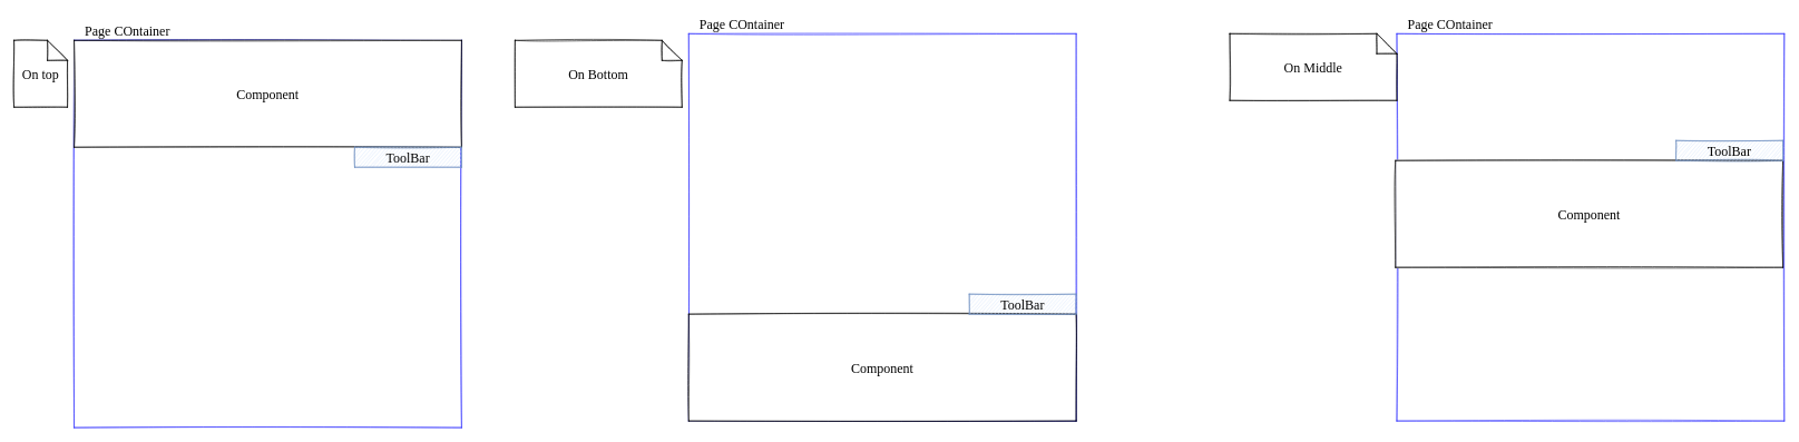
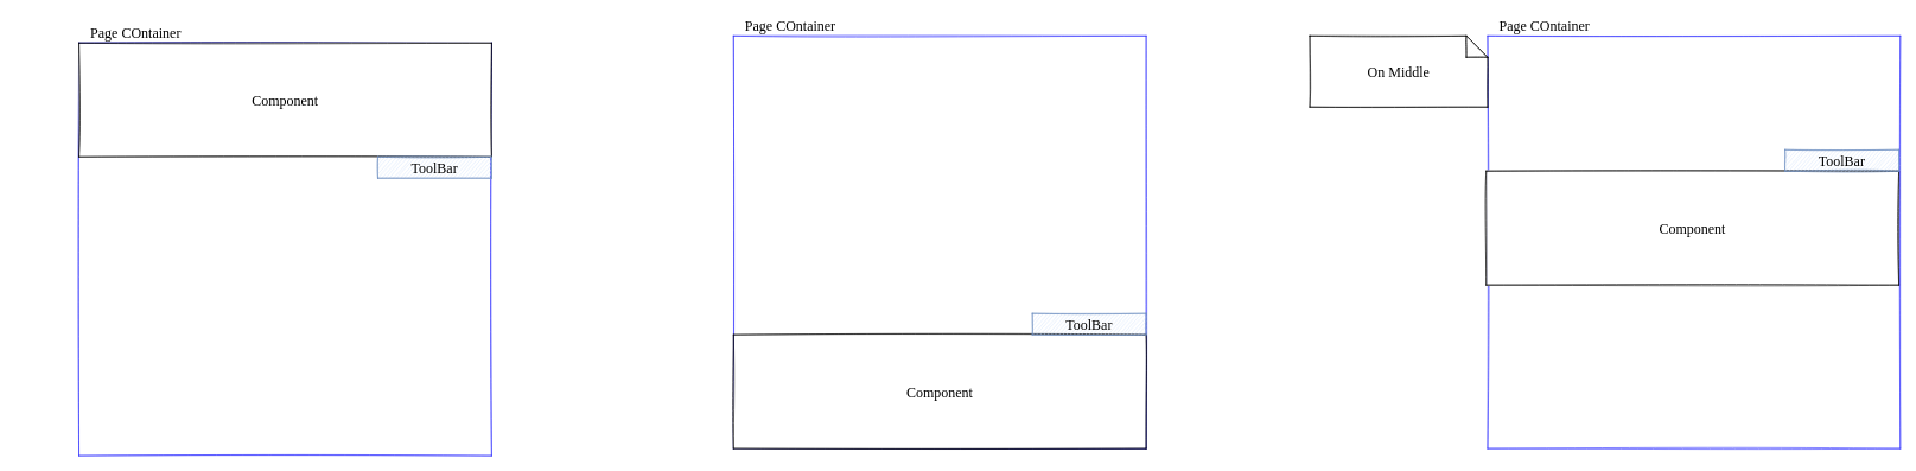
  <mxCell id="0" />
  <mxCell id="1" parent="0" />
  <mxCell id="2" value="" style="whiteSpace=wrap;html=1;aspect=fixed;sketch=1;hachureGap=4;fontFamily=Architects Daughter;fontSource=https%3A%2F%2Ffonts.googleapis.com%2Fcss%3Ffamily%3DArchitects%2BDaughter;fontSize=20;strokeColor=#3333FF;" vertex="1" parent="1"><mxGeometry x="110" y="60" width="580" height="580" as="geometry" /></mxCell>
  <mxCell id="3" value="Component" style="rounded=0;whiteSpace=wrap;html=1;sketch=1;hachureGap=4;fontFamily=Architects Daughter;fontSource=https%3A%2F%2Ffonts.googleapis.com%2Fcss%3Ffamily%3DArchitects%2BDaughter;fontSize=20;" vertex="1" parent="1"><mxGeometry x="110" y="60" width="580" height="160" as="geometry" /></mxCell>
  <mxCell id="4" value="ToolBar" style="rounded=0;whiteSpace=wrap;html=1;sketch=1;hachureGap=4;fontFamily=Architects Daughter;fontSource=https%3A%2F%2Ffonts.googleapis.com%2Fcss%3Ffamily%3DArchitects%2BDaughter;fontSize=20;fillColor=#dae8fc;strokeColor=#6c8ebf;" vertex="1" parent="1"><mxGeometry x="530" y="220" width="160" height="30" as="geometry" /></mxCell>
  <mxCell id="5" value="Page COntainer" style="text;html=1;strokeColor=none;fillColor=none;align=center;verticalAlign=middle;whiteSpace=wrap;rounded=0;sketch=1;hachureGap=4;fontFamily=Architects Daughter;fontSource=https%3A%2F%2Ffonts.googleapis.com%2Fcss%3Ffamily%3DArchitects%2BDaughter;fontSize=20;" vertex="1" parent="1"><mxGeometry x="110" y="30" width="160" height="30" as="geometry" /></mxCell>
  <mxCell id="6" value="" style="whiteSpace=wrap;html=1;aspect=fixed;sketch=1;hachureGap=4;fontFamily=Architects Daughter;fontSource=https%3A%2F%2Ffonts.googleapis.com%2Fcss%3Ffamily%3DArchitects%2BDaughter;fontSize=20;strokeColor=#3333FF;" vertex="1" parent="1"><mxGeometry x="1030" y="50" width="580" height="580" as="geometry" /></mxCell>
  <mxCell id="7" value="Component" style="rounded=0;whiteSpace=wrap;html=1;sketch=1;hachureGap=4;fontFamily=Architects Daughter;fontSource=https%3A%2F%2Ffonts.googleapis.com%2Fcss%3Ffamily%3DArchitects%2BDaughter;fontSize=20;" vertex="1" parent="1"><mxGeometry x="1030" y="470" width="580" height="160" as="geometry" /></mxCell>
  <mxCell id="8" value="ToolBar" style="rounded=0;whiteSpace=wrap;html=1;sketch=1;hachureGap=4;fontFamily=Architects Daughter;fontSource=https%3A%2F%2Ffonts.googleapis.com%2Fcss%3Ffamily%3DArchitects%2BDaughter;fontSize=20;fillColor=#dae8fc;strokeColor=#6c8ebf;" vertex="1" parent="1"><mxGeometry x="1450" y="440" width="160" height="30" as="geometry" /></mxCell>
  <mxCell id="9" value="Page COntainer" style="text;html=1;strokeColor=none;fillColor=none;align=center;verticalAlign=middle;whiteSpace=wrap;rounded=0;sketch=1;hachureGap=4;fontFamily=Architects Daughter;fontSource=https%3A%2F%2Ffonts.googleapis.com%2Fcss%3Ffamily%3DArchitects%2BDaughter;fontSize=20;" vertex="1" parent="1"><mxGeometry x="1030" y="20" width="160" height="30" as="geometry" /></mxCell>
  <mxCell id="10" value="" style="whiteSpace=wrap;html=1;aspect=fixed;sketch=1;hachureGap=4;fontFamily=Architects Daughter;fontSource=https%3A%2F%2Ffonts.googleapis.com%2Fcss%3Ffamily%3DArchitects%2BDaughter;fontSize=20;strokeColor=#3333FF;" vertex="1" parent="1"><mxGeometry x="2090" y="50" width="580" height="580" as="geometry" /></mxCell>
  <mxCell id="11" value="Component" style="rounded=0;whiteSpace=wrap;html=1;sketch=1;hachureGap=4;fontFamily=Architects Daughter;fontSource=https%3A%2F%2Ffonts.googleapis.com%2Fcss%3Ffamily%3DArchitects%2BDaughter;fontSize=20;" vertex="1" parent="1"><mxGeometry x="2088" y="240" width="580" height="160" as="geometry" /></mxCell>
  <mxCell id="12" value="ToolBar" style="rounded=0;whiteSpace=wrap;html=1;sketch=1;hachureGap=4;fontFamily=Architects Daughter;fontSource=https%3A%2F%2Ffonts.googleapis.com%2Fcss%3Ffamily%3DArchitects%2BDaughter;fontSize=20;fillColor=#dae8fc;strokeColor=#6c8ebf;" vertex="1" parent="1"><mxGeometry x="2508" y="210" width="160" height="30" as="geometry" /></mxCell>
  <mxCell id="13" value="Page COntainer" style="text;html=1;strokeColor=none;fillColor=none;align=center;verticalAlign=middle;whiteSpace=wrap;rounded=0;sketch=1;hachureGap=4;fontFamily=Architects Daughter;fontSource=https%3A%2F%2Ffonts.googleapis.com%2Fcss%3Ffamily%3DArchitects%2BDaughter;fontSize=20;" vertex="1" parent="1"><mxGeometry x="2090" y="20" width="160" height="30" as="geometry" /></mxCell>
- <mxCell id="14" value="On top" style="shape=note;whiteSpace=wrap;html=1;backgroundOutline=1;darkOpacity=0.05;sketch=1;hachureGap=4;strokeColor=#000000;fontFamily=Architects Daughter;fontSource=https%3A%2F%2Ffonts.googleapis.com%2Fcss%3Ffamily%3DArchitects%2BDaughter;fontSize=20;" vertex="1" parent="1"><mxGeometry x="20" y="60" width="80" height="100" as="geometry" /></mxCell>
- <mxCell id="15" value="On Bottom" style="shape=note;whiteSpace=wrap;html=1;backgroundOutline=1;darkOpacity=0.05;sketch=1;hachureGap=4;strokeColor=#000000;fontFamily=Architects Daughter;fontSource=https%3A%2F%2Ffonts.googleapis.com%2Fcss%3Ffamily%3DArchitects%2BDaughter;fontSize=20;" vertex="1" parent="1"><mxGeometry x="770" y="60" width="250" height="100" as="geometry" /></mxCell>
  <mxCell id="16" value="On Middle" style="shape=note;whiteSpace=wrap;html=1;backgroundOutline=1;darkOpacity=0.05;sketch=1;hachureGap=4;strokeColor=#000000;fontFamily=Architects Daughter;fontSource=https%3A%2F%2Ffonts.googleapis.com%2Fcss%3Ffamily%3DArchitects%2BDaughter;fontSize=20;" vertex="1" parent="1"><mxGeometry x="1840" y="50" width="250" height="100" as="geometry" /></mxCell>
